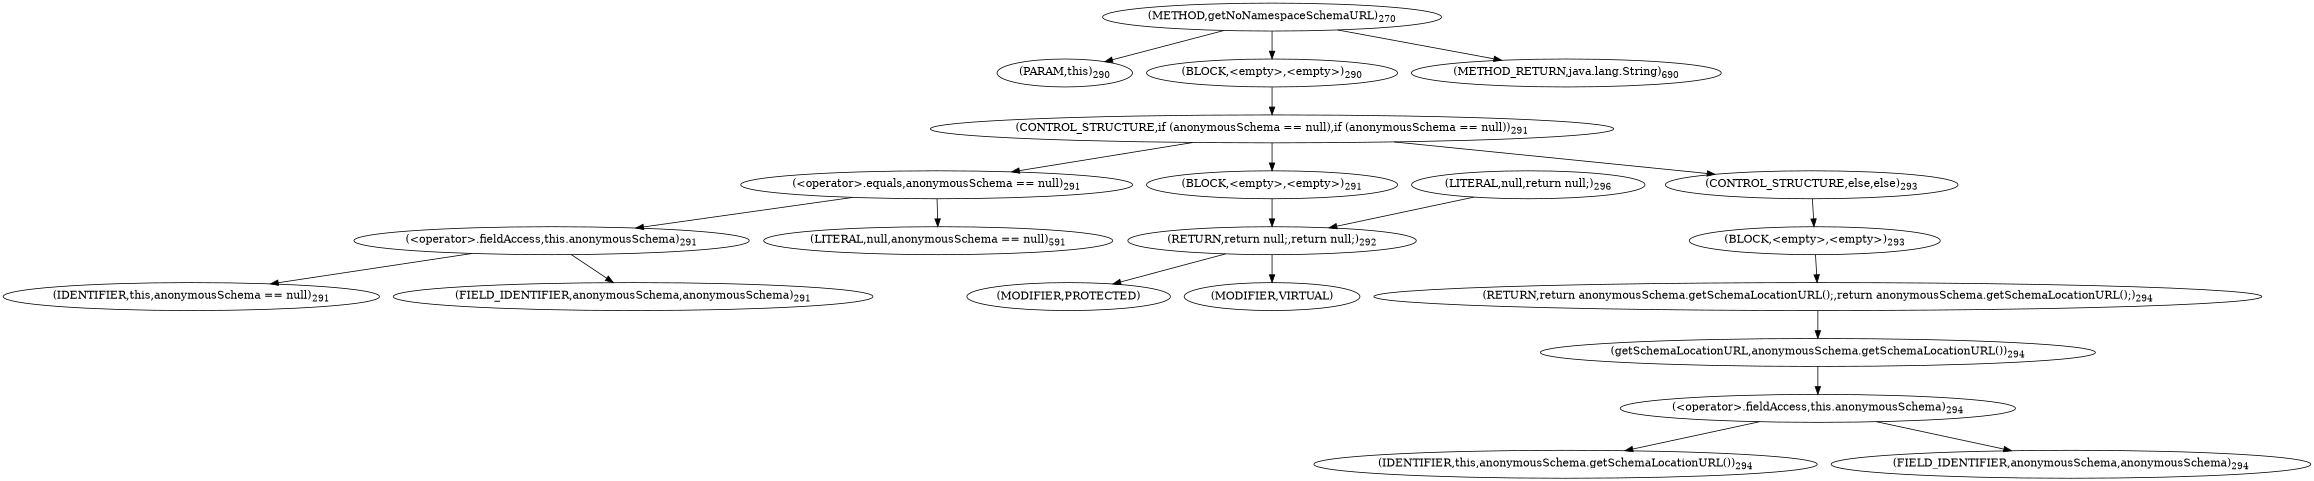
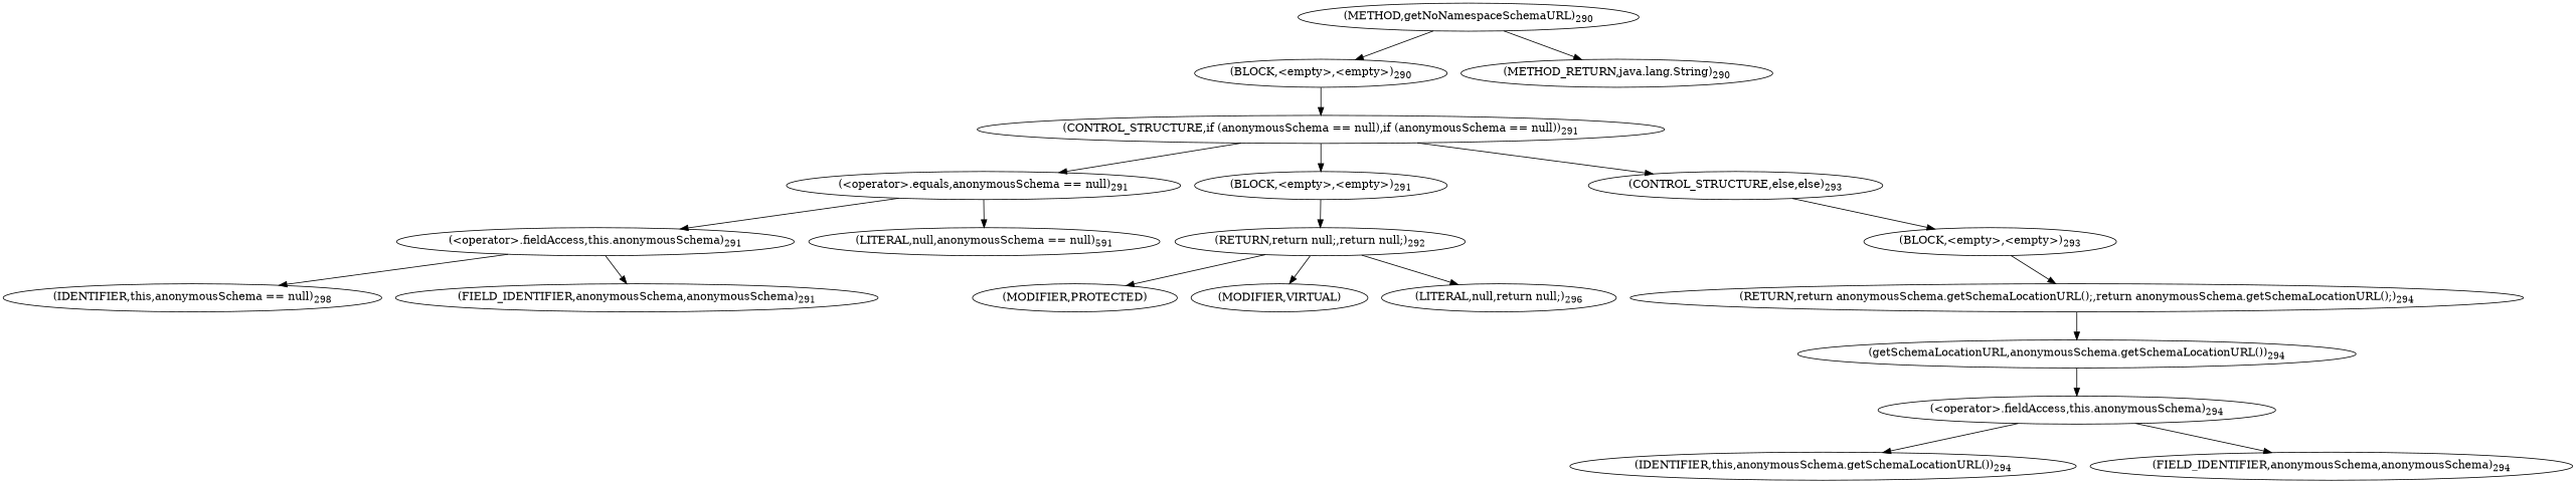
  digraph {
-   n1 [label=<(METHOD,getNoNamespaceSchemaURL)<SUB>270</SUB>>]
-   n2 [label=<(PARAM,this)<SUB>290</SUB>>]
+   n1 [label=<(METHOD,getNoNamespaceSchemaURL)<SUB>290</SUB>>]
    n3 [label=<(BLOCK,&lt;empty&gt;,&lt;empty&gt;)<SUB>290</SUB>>]
-   n4 [label=<(METHOD_RETURN,java.lang.String)<SUB>690</SUB>>]
+   n4 [label=<(METHOD_RETURN,java.lang.String)<SUB>290</SUB>>]
    n5 [label=<(CONTROL_STRUCTURE,if (anonymousSchema == null),if (anonymousSchema == null))<SUB>291</SUB>>]
    n6 [label=<(MODIFIER,PROTECTED)>]
    n7 [label=<(MODIFIER,VIRTUAL)>]
    n8 [label=<(&lt;operator&gt;.equals,anonymousSchema == null)<SUB>291</SUB>>]
    n9 [label=<(BLOCK,&lt;empty&gt;,&lt;empty&gt;)<SUB>291</SUB>>]
    n10 [label=<(CONTROL_STRUCTURE,else,else)<SUB>293</SUB>>]
    n11 [label=<(&lt;operator&gt;.fieldAccess,this.anonymousSchema)<SUB>291</SUB>>]
    n12 [label=<(LITERAL,null,anonymousSchema == null)<SUB>591</SUB>>]
    n13 [label=<(RETURN,return null;,return null;)<SUB>292</SUB>>]
    n14 [label=<(BLOCK,&lt;empty&gt;,&lt;empty&gt;)<SUB>293</SUB>>]
-   n15 [label=<(IDENTIFIER,this,anonymousSchema == null)<SUB>291</SUB>>]
+   n15 [label=<(IDENTIFIER,this,anonymousSchema == null)<SUB>298</SUB>>]
    n16 [label=<(FIELD_IDENTIFIER,anonymousSchema,anonymousSchema)<SUB>291</SUB>>]
    n17 [label=<(LITERAL,null,return null;)<SUB>296</SUB>>]
    n18 [label=<(RETURN,return anonymousSchema.getSchemaLocationURL();,return anonymousSchema.getSchemaLocationURL();)<SUB>294</SUB>>]
    n19 [label=<(getSchemaLocationURL,anonymousSchema.getSchemaLocationURL())<SUB>294</SUB>>]
    n20 [label=<(&lt;operator&gt;.fieldAccess,this.anonymousSchema)<SUB>294</SUB>>]
    n21 [label=<(IDENTIFIER,this,anonymousSchema.getSchemaLocationURL())<SUB>294</SUB>>]
    n22 [label=<(FIELD_IDENTIFIER,anonymousSchema,anonymousSchema)<SUB>294</SUB>>]
-   n1 -> n2
    n1 -> n3
    n1 -> n4
    n3 -> n5
    n5 -> n8
    n5 -> n9
    n5 -> n10
    n8 -> n11
    n8 -> n12
    n9 -> n13
    n10 -> n14
    n11 -> n15
    n11 -> n16
    n13 -> n6
    n13 -> n7
-   n17 -> n13
+   n13 -> n17
    n14 -> n18
    n18 -> n19
    n19 -> n20
    n20 -> n21
    n20 -> n22
  }
